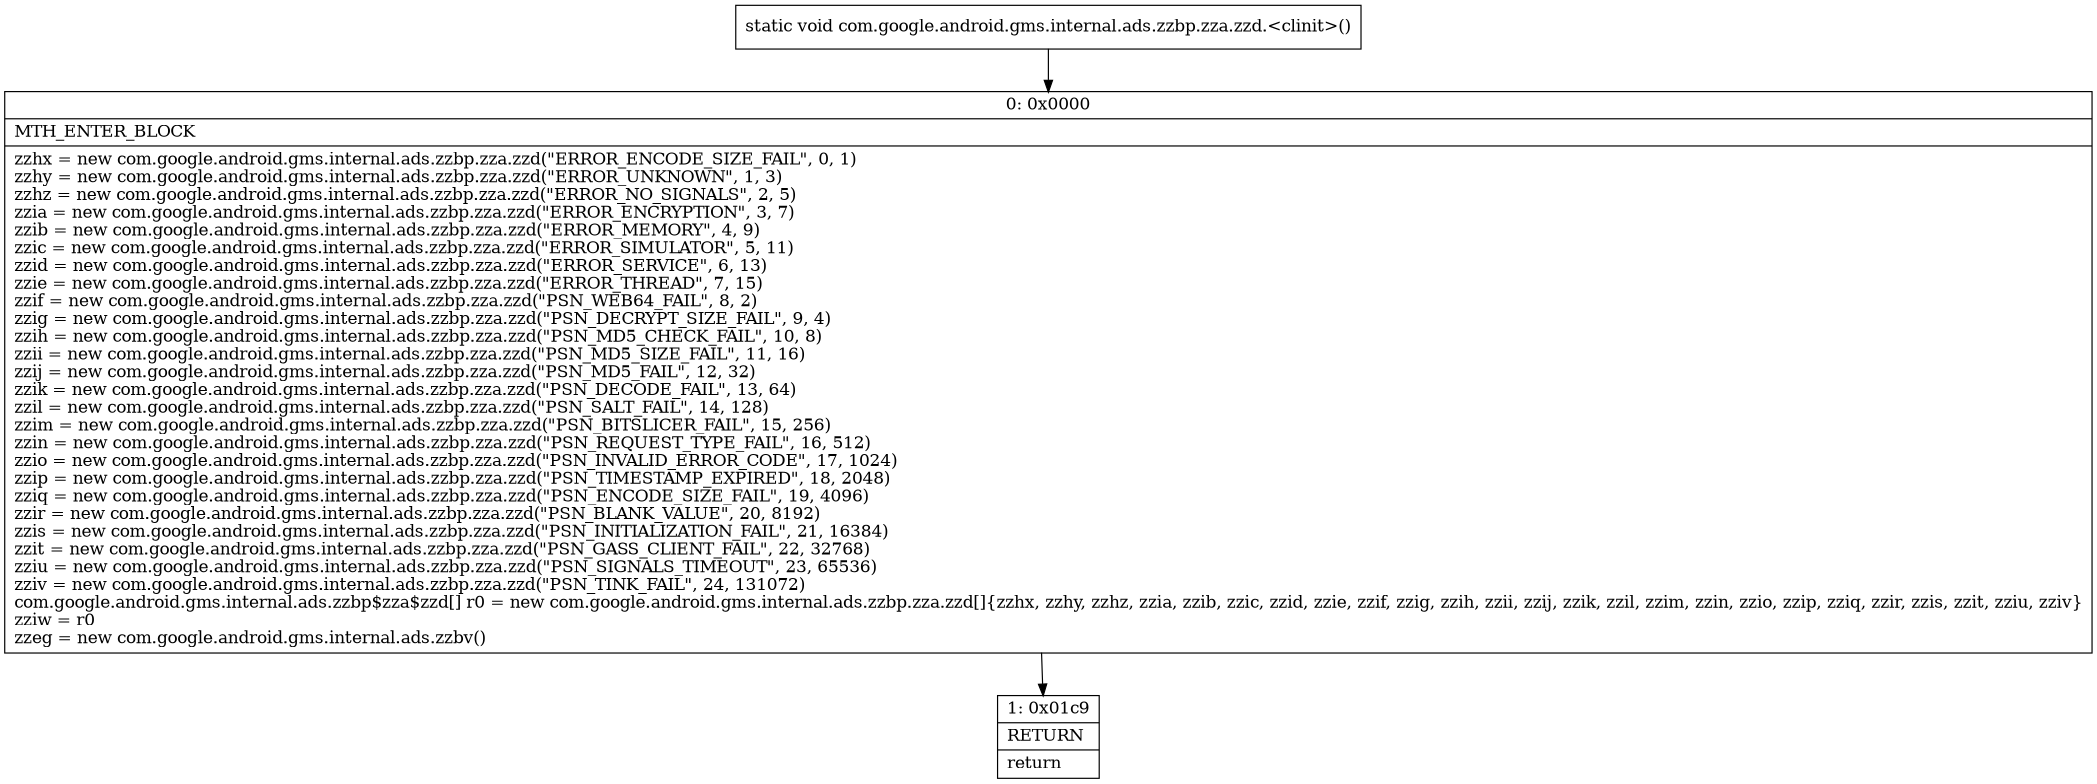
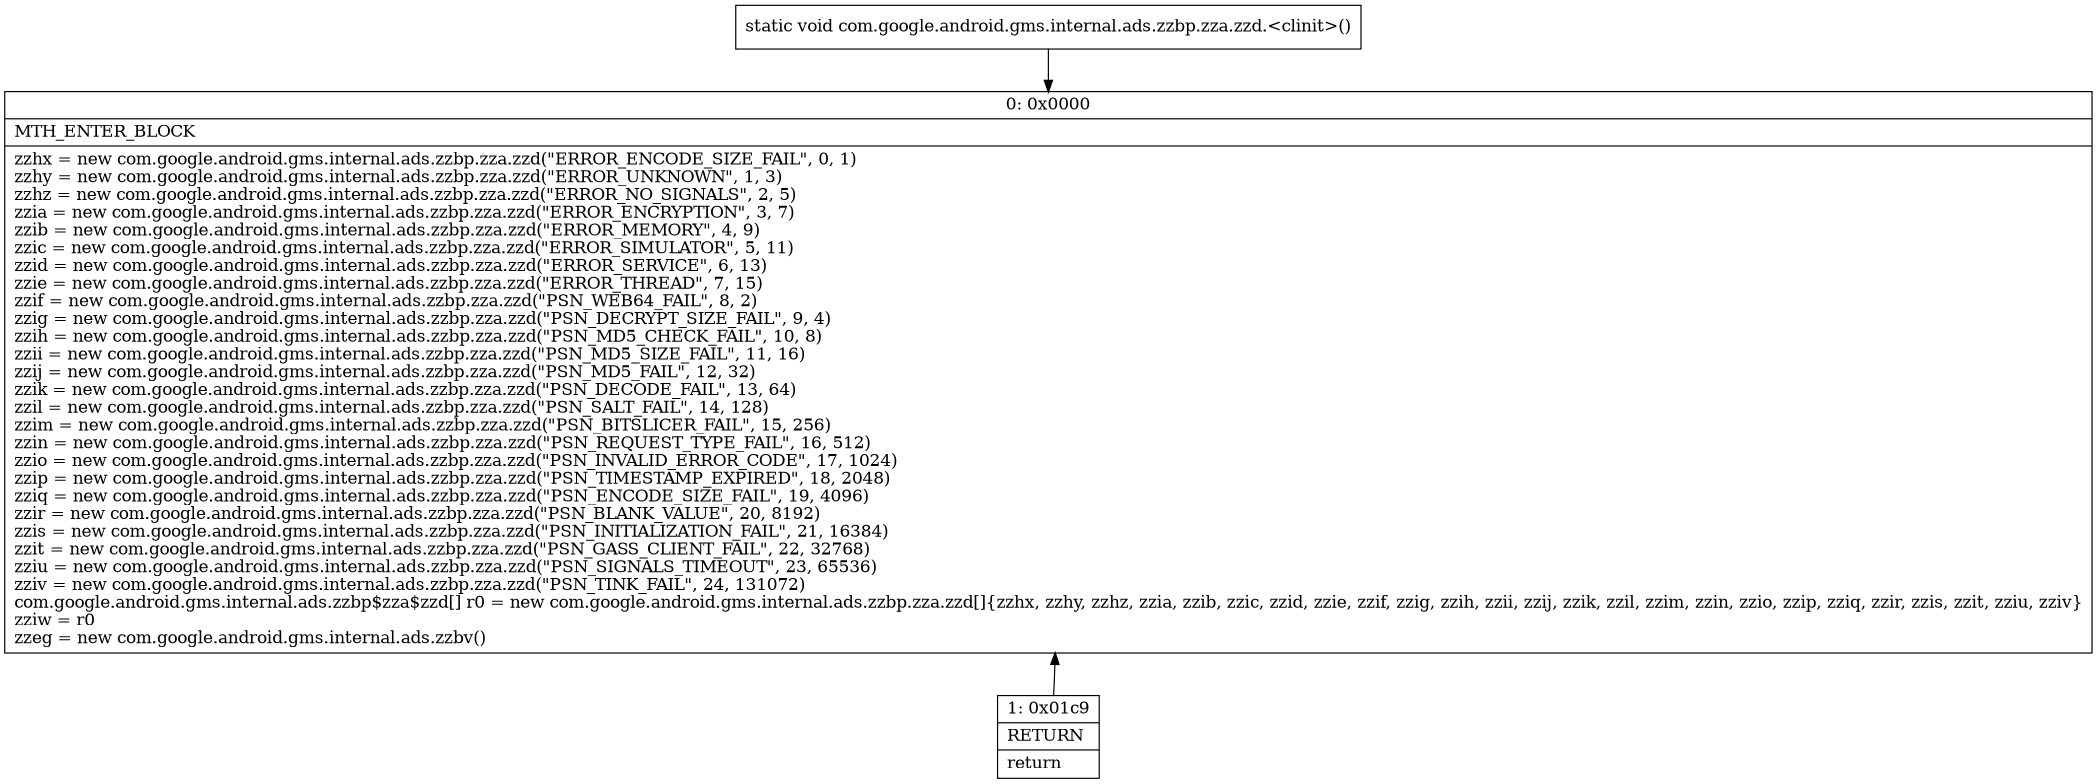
  digraph {
    node [shape=record]
    n1 [label="{0\:\ 0x0000|MTH_ENTER_BLOCK\l|zzhx = new com.google.android.gms.internal.ads.zzbp.zza.zzd(\"ERROR_ENCODE_SIZE_FAIL\", 0, 1)\lzzhy = new com.google.android.gms.internal.ads.zzbp.zza.zzd(\"ERROR_UNKNOWN\", 1, 3)\lzzhz = new com.google.android.gms.internal.ads.zzbp.zza.zzd(\"ERROR_NO_SIGNALS\", 2, 5)\lzzia = new com.google.android.gms.internal.ads.zzbp.zza.zzd(\"ERROR_ENCRYPTION\", 3, 7)\lzzib = new com.google.android.gms.internal.ads.zzbp.zza.zzd(\"ERROR_MEMORY\", 4, 9)\lzzic = new com.google.android.gms.internal.ads.zzbp.zza.zzd(\"ERROR_SIMULATOR\", 5, 11)\lzzid = new com.google.android.gms.internal.ads.zzbp.zza.zzd(\"ERROR_SERVICE\", 6, 13)\lzzie = new com.google.android.gms.internal.ads.zzbp.zza.zzd(\"ERROR_THREAD\", 7, 15)\lzzif = new com.google.android.gms.internal.ads.zzbp.zza.zzd(\"PSN_WEB64_FAIL\", 8, 2)\lzzig = new com.google.android.gms.internal.ads.zzbp.zza.zzd(\"PSN_DECRYPT_SIZE_FAIL\", 9, 4)\lzzih = new com.google.android.gms.internal.ads.zzbp.zza.zzd(\"PSN_MD5_CHECK_FAIL\", 10, 8)\lzzii = new com.google.android.gms.internal.ads.zzbp.zza.zzd(\"PSN_MD5_SIZE_FAIL\", 11, 16)\lzzij = new com.google.android.gms.internal.ads.zzbp.zza.zzd(\"PSN_MD5_FAIL\", 12, 32)\lzzik = new com.google.android.gms.internal.ads.zzbp.zza.zzd(\"PSN_DECODE_FAIL\", 13, 64)\lzzil = new com.google.android.gms.internal.ads.zzbp.zza.zzd(\"PSN_SALT_FAIL\", 14, 128)\lzzim = new com.google.android.gms.internal.ads.zzbp.zza.zzd(\"PSN_BITSLICER_FAIL\", 15, 256)\lzzin = new com.google.android.gms.internal.ads.zzbp.zza.zzd(\"PSN_REQUEST_TYPE_FAIL\", 16, 512)\lzzio = new com.google.android.gms.internal.ads.zzbp.zza.zzd(\"PSN_INVALID_ERROR_CODE\", 17, 1024)\lzzip = new com.google.android.gms.internal.ads.zzbp.zza.zzd(\"PSN_TIMESTAMP_EXPIRED\", 18, 2048)\lzziq = new com.google.android.gms.internal.ads.zzbp.zza.zzd(\"PSN_ENCODE_SIZE_FAIL\", 19, 4096)\lzzir = new com.google.android.gms.internal.ads.zzbp.zza.zzd(\"PSN_BLANK_VALUE\", 20, 8192)\lzzis = new com.google.android.gms.internal.ads.zzbp.zza.zzd(\"PSN_INITIALIZATION_FAIL\", 21, 16384)\lzzit = new com.google.android.gms.internal.ads.zzbp.zza.zzd(\"PSN_GASS_CLIENT_FAIL\", 22, 32768)\lzziu = new com.google.android.gms.internal.ads.zzbp.zza.zzd(\"PSN_SIGNALS_TIMEOUT\", 23, 65536)\lzziv = new com.google.android.gms.internal.ads.zzbp.zza.zzd(\"PSN_TINK_FAIL\", 24, 131072)\lcom.google.android.gms.internal.ads.zzbp$zza$zzd[] r0 = new com.google.android.gms.internal.ads.zzbp.zza.zzd[]\{zzhx, zzhy, zzhz, zzia, zzib, zzic, zzid, zzie, zzif, zzig, zzih, zzii, zzij, zzik, zzil, zzim, zzin, zzio, zzip, zziq, zzir, zzis, zzit, zziu, zziv\}\lzziw = r0\lzzeg = new com.google.android.gms.internal.ads.zzbv()\l}"]
    n2 [label="{1\:\ 0x01c9|RETURN\l|return\l}"]
    n3 [label="{static void com.google.android.gms.internal.ads.zzbp.zza.zzd.\<clinit\>() }"]
-   n1 -> n2
+   n2 -> n1
    n3 -> n1
  }
